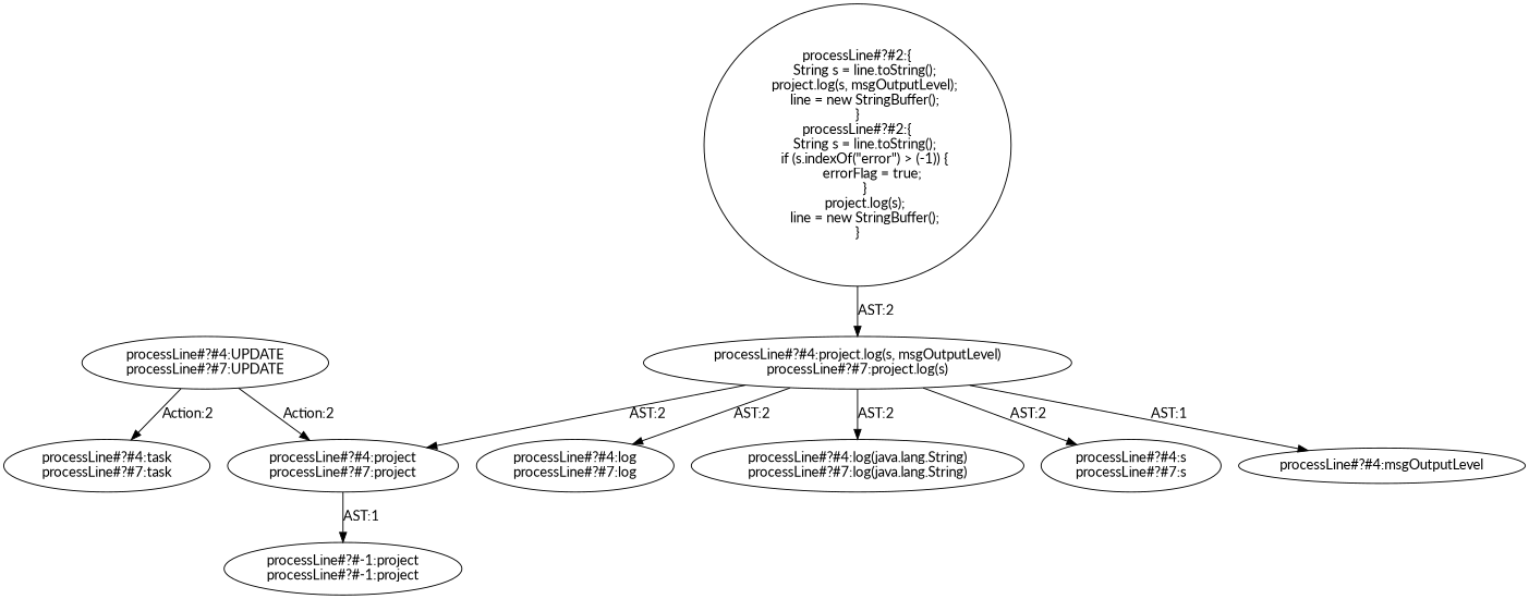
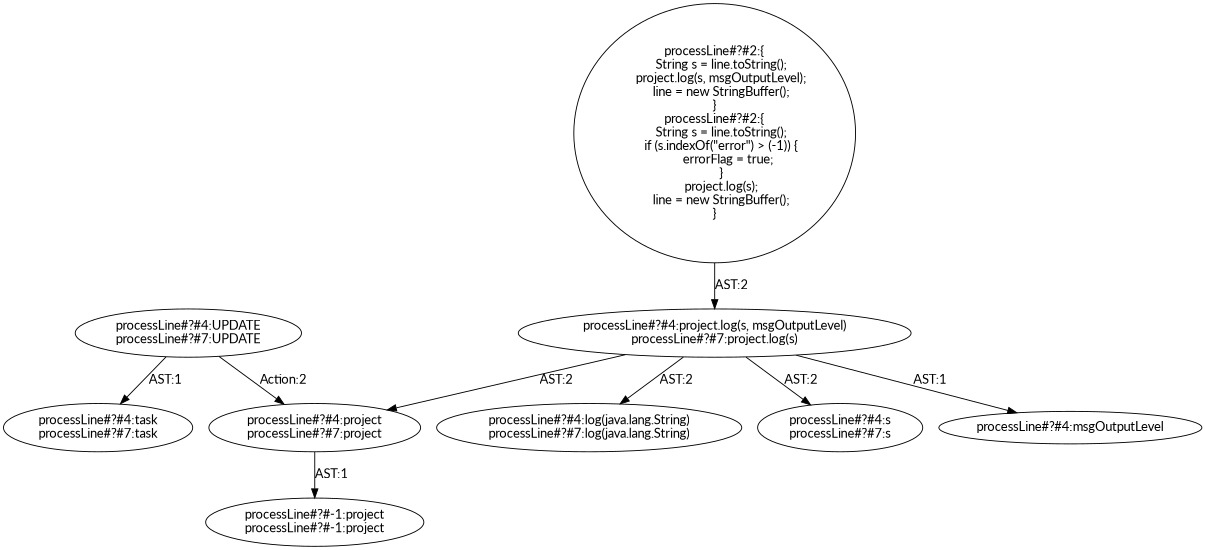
  digraph {
    fontname=Lato
    node [fontname=Lato shape=ellipse]
    edge [fontname=Lato]
    n1 [label="processLine#?#4:UPDATE\nprocessLine#?#7:UPDATE"]
    n2 [label="processLine#?#4:task\nprocessLine#?#7:task"]
    n3 [label="processLine#?#4:project\nprocessLine#?#7:project"]
    n4 [label="processLine#?#-1:project\nprocessLine#?#-1:project"]
    n5 [label="processLine#?#4:project.log(s, msgOutputLevel)\nprocessLine#?#7:project.log(s)"]
-   n6 [label="processLine#?#4:log\nprocessLine#?#7:log"]
    n7 [label="processLine#?#4:log(java.lang.String)\nprocessLine#?#7:log(java.lang.String)"]
    n8 [label="processLine#?#4:s\nprocessLine#?#7:s"]
    n9 [label="processLine#?#4:msgOutputLevel"]
    n10 [label="processLine#?#2:\{\n    String s = line.toString();\n    project.log(s, msgOutputLevel);\n    line = new StringBuffer();\n\}\nprocessLine#?#2:\{\n    String s = line.toString();\n    if (s.indexOf(\"error\") > (-1)) \{\n        errorFlag = true;\n    \}\n    project.log(s);\n    line = new StringBuffer();\n\}"]
-   n1 -> n2 [label="Action:2"]
+   n1 -> n2 [label="AST:1"]
    n1 -> n3 [label="Action:2"]
    n3 -> n4 [label="AST:1"]
    n5 -> n3 [label="AST:2"]
-   n5 -> n6 [label="AST:2"]
    n5 -> n7 [label="AST:2"]
    n5 -> n8 [label="AST:2"]
    n5 -> n9 [label="AST:1"]
    n10 -> n5 [label="AST:2"]
  }
